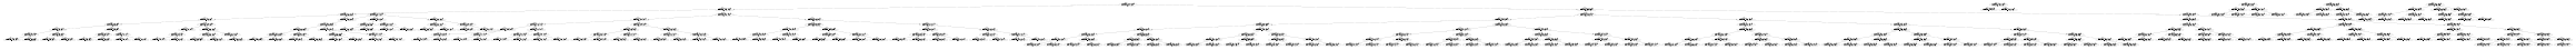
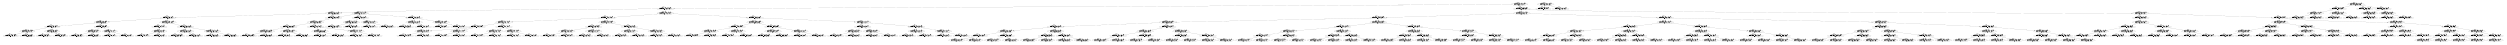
  digraph {
    n1 [label="Node{data=[5119, 5119]}"]
    n2 [label="Node{data=[4169, 4169]}"]
    n3 [label="Node{data=[9859, 9859]}"]
    n4 [label="Node{data=[1366, 1366]}"]
    n5 [label="Node{data=[4918, 4918]}"]
    n6 [label="Node{data=[5448, 5448]}"]
    n7 [label="Node{data=[9891, 9891]}"]
    n8 [label="Node{data=[703, 703]}"]
    n9 [label="Node{data=[1808, 1808]}"]
    n10 [label="Node{data=[4721, 4721]}"]
    n11 [label="Node{data=[5103, 5103]}"]
    n12 [label="Node{data=[695, 695]}"]
    n13 [label="Node{data=[1229, 1229]}"]
    n14 [label="Node{data=[2986, 2986]}"]
    n15 [label="Node{data=[691, 691]}"]
    n16 [label="Node{data=[699, 699]}"]
    n17 [label="Node{data=[707, 707]}"]
    n18 [label="Node{data=[1362, 1362]}"]
    n19 [label="Node{data=[492, 492]}"]
    n20 [label="Node{data=[693, 693]}"]
    n21 [label="Node{data=[697, 697]}"]
    n22 [label="Node{data=[701, 701]}"]
    n23 [label="Node{data=[489, 489]}"]
    n24 [label="Node{data=[585, 585]}"]
    n25 [label="Node{data=[692, 692]}"]
    n26 [label="Node{data=[694, 694]}"]
    n27 [label="Node{data=[696, 696]}"]
    n28 [label="Node{data=[698, 698]}"]
    n29 [label="Node{data=[700, 700]}"]
    n30 [label="Node{data=[702, 702]}"]
    n31 [label="Node{data=[705, 705]}"]
    n32 [label="Node{data=[1360, 1360]}"]
    n33 [label="Node{data=[1364, 1364]}"]
    n34 [label="Node{data=[704, 704]}"]
    n35 [label="Node{data=[706, 706]}"]
    n36 [label="Node{data=[1050, 1050]}"]
    n37 [label="Node{data=[994, 994]}"]
    n38 [label="Node{data=[1188, 1188]}"]
    n39 [label="Node{data=[1359, 1359]}"]
    n40 [label="Node{data=[1361, 1361]}"]
    n41 [label="Node{data=[1363, 1363]}"]
+   n42 [label="Node{data=[1365, 1365]}"]
    n43 [label="Node{data=[1374, 1374]}"]
    n44 [label="Node{data=[1370, 1370]}"]
    n45 [label="Node{data=[1378, 1378]}"]
    n46 [label="Node{data=[2888, 2888]}"]
    n47 [label="Node{data=[4016, 4016]}"]
    n48 [label="Node{data=[1368, 1368]}"]
    n49 [label="Node{data=[1372, 1372]}"]
    n50 [label="Node{data=[1376, 1376]}"]
    n51 [label="Node{data=[1391, 1391]}"]
    n52 [label="Node{data=[1367, 1367]}"]
    n53 [label="Node{data=[1369, 1369]}"]
    n54 [label="Node{data=[1371, 1371]}"]
    n55 [label="Node{data=[1373, 1373]}"]
    n56 [label="Node{data=[1375, 1375]}"]
    n57 [label="Node{data=[1377, 1377]}"]
    n58 [label="Node{data=[1379, 1379]}"]
    n59 [label="Node{data=[1472, 1472]}"]
    n60 [label="Node{data=[2343, 2343]}"]
    n61 [label="Node{data=[2937, 2937]}"]
    n62 [label="Node{data=[3836, 3836]}"]
    n63 [label="Node{data=[4141, 4141]}"]
    n64 [label="Node{data=[2098, 2098]}"]
    n65 [label="Node{data=[2360, 2360]}"]
    n66 [label="Node{data=[2916, 2916]}"]
    n67 [label="Node{data=[2966, 2966]}"]
    n68 [label="Node{data=[3371, 3371]}"]
    n69 [label="Node{data=[3976, 3976]}"]
    n70 [label="Node{data=[4126, 4126]}"]
    n71 [label="Node{data=[4142, 4142]}"]
    n72 [label="Node{data=[4713, 4713]}"]
    n73 [label="Node{data=[4729, 4729]}"]
    n74 [label="Node{data=[5095, 5095]}"]
    n75 [label="Node{data=[5111, 5111]}"]
    n76 [label="Node{data=[4709, 4709]}"]
    n77 [label="Node{data=[4717, 4717]}"]
    n78 [label="Node{data=[4725, 4725]}"]
    n79 [label="Node{data=[4733, 4733]}"]
    n80 [label="Node{data=[4275, 4275]}"]
    n81 [label="Node{data=[4711, 4711]}"]
    n82 [label="Node{data=[4715, 4715]}"]
    n83 [label="Node{data=[4719, 4719]}"]
    n84 [label="Node{data=[4214, 4214]}"]
    n85 [label="Node{data=[4703, 4703]}"]
    n86 [label="Node{data=[4710, 4710]}"]
    n87 [label="Node{data=[4712, 4712]}"]
    n88 [label="Node{data=[4714, 4714]}"]
    n89 [label="Node{data=[4716, 4716]}"]
    n90 [label="Node{data=[4718, 4718]}"]
    n91 [label="Node{data=[4720, 4720]}"]
    n92 [label="Node{data=[4723, 4723]}"]
    n93 [label="Node{data=[4727, 4727]}"]
    n94 [label="Node{data=[4731, 4731]}"]
    n95 [label="Node{data=[4735, 4735]}"]
    n96 [label="Node{data=[4722, 4722]}"]
    n97 [label="Node{data=[4724, 4724]}"]
    n98 [label="Node{data=[4726, 4726]}"]
    n99 [label="Node{data=[4728, 4728]}"]
    n100 [label="Node{data=[4730, 4730]}"]
    n101 [label="Node{data=[4732, 4732]}"]
    n102 [label="Node{data=[4734, 4734]}"]
    n103 [label="Node{data=[4782, 4782]}"]
    n104 [label="Node{data=[4970, 4970]}"]
    n105 [label="Node{data=[5099, 5099]}"]
    n106 [label="Node{data=[5107, 5107]}"]
    n107 [label="Node{data=[5115, 5115]}"]
    n108 [label="Node{data=[4920, 4920]}"]
    n109 [label="Node{data=[4972, 4972]}"]
    n110 [label="Node{data=[5097, 5097]}"]
    n111 [label="Node{data=[5101, 5101]}"]
    n112 [label="Node{data=[4919, 4919]}"]
    n113 [label="Node{data=[4954, 4954]}"]
    n114 [label="Node{data=[4971, 4971]}"]
    n115 [label="Node{data=[5042, 5042]}"]
    n116 [label="Node{data=[5096, 5096]}"]
    n117 [label="Node{data=[5098, 5098]}"]
    n118 [label="Node{data=[5100, 5100]}"]
    n119 [label="Node{data=[5102, 5102]}"]
    n120 [label="Node{data=[5105, 5105]}"]
    n121 [label="Node{data=[5109, 5109]}"]
    n122 [label="Node{data=[5113, 5113]}"]
    n123 [label="Node{data=[5117, 5117]}"]
    n124 [label="Node{data=[5104, 5104]}"]
    n125 [label="Node{data=[5106, 5106]}"]
    n126 [label="Node{data=[5108, 5108]}"]
    n127 [label="Node{data=[5110, 5110]}"]
    n128 [label="Node{data=[5112, 5112]}"]
    n129 [label="Node{data=[5114, 5114]}"]
    n130 [label="Node{data=[5116, 5116]}"]
    n131 [label="Node{data=[5118, 5118]}"]
    n132 [label="Node{data=[5409, 5409]}"]
    n133 [label="Node{data=[9827, 9827]}"]
    n134 [label="Node{data=[9875, 9875]}"]
    n135 [label="Node{data=[9907, 9907]}"]
    n136 [label="Node{data=[5309, 5309]}"]
    n137 [label="Node{data=[5425, 5425]}"]
    n138 [label="Node{data=[9811, 9811]}"]
    n139 [label="Node{data=[9843, 9843]}"]
    n140 [label="Node{data=[5210, 5210]}"]
    n141 [label="Node{data=[5401, 5401]}"]
    n142 [label="Node{data=[5417, 5417]}"]
    n143 [label="Node{data=[5440, 5440]}"]
    n144 [label="Node{data=[5123, 5123]}"]
    n145 [label="Node{data=[5305, 5305]}"]
    n146 [label="Node{data=[5313, 5313]}"]
    n147 [label="Node{data=[5405, 5405]}"]
    n148 [label="Node{data=[5121, 5121]}"]
    n149 [label="Node{data=[5125, 5125]}"]
    n150 [label="Node{data=[5303, 5303]}"]
    n151 [label="Node{data=[5307, 5307]}"]
    n152 [label="Node{data=[5120, 5120]}"]
    n153 [label="Node{data=[5122, 5122]}"]
    n154 [label="Node{data=[5124, 5124]}"]
    n155 [label="Node{data=[5126, 5126]}"]
    n156 [label="Node{data=[5302, 5302]}"]
    n157 [label="Node{data=[5304, 5304]}"]
    n158 [label="Node{data=[5306, 5306]}"]
    n159 [label="Node{data=[5308, 5308]}"]
    n160 [label="Node{data=[5311, 5311]}"]
    n161 [label="Node{data=[5399, 5399]}"]
    n162 [label="Node{data=[5403, 5403]}"]
    n163 [label="Node{data=[5407, 5407]}"]
    n164 [label="Node{data=[5310, 5310]}"]
    n165 [label="Node{data=[5312, 5312]}"]
    n166 [label="Node{data=[5314, 5314]}"]
    n167 [label="Node{data=[5400, 5400]}"]
    n168 [label="Node{data=[5402, 5402]}"]
    n169 [label="Node{data=[5404, 5404]}"]
    n170 [label="Node{data=[5406, 5406]}"]
    n171 [label="Node{data=[5408, 5408]}"]
    n172 [label="Node{data=[5413, 5413]}"]
    n173 [label="Node{data=[5421, 5421]}"]
    n174 [label="Node{data=[5436, 5436]}"]
    n175 [label="Node{data=[5444, 5444]}"]
    n176 [label="Node{data=[5411, 5411]}"]
    n177 [label="Node{data=[5415, 5415]}"]
    n178 [label="Node{data=[5419, 5419]}"]
    n179 [label="Node{data=[5423, 5423]}"]
    n180 [label="Node{data=[5410, 5410]}"]
    n181 [label="Node{data=[5412, 5412]}"]
    n182 [label="Node{data=[5414, 5414]}"]
    n183 [label="Node{data=[5416, 5416]}"]
    n184 [label="Node{data=[5418, 5418]}"]
    n185 [label="Node{data=[5420, 5420]}"]
    n186 [label="Node{data=[5422, 5422]}"]
    n187 [label="Node{data=[5424, 5424]}"]
    n188 [label="Node{data=[5427, 5427]}"]
    n189 [label="Node{data=[5438, 5438]}"]
    n190 [label="Node{data=[5442, 5442]}"]
    n191 [label="Node{data=[5446, 5446]}"]
    n192 [label="Node{data=[5426, 5426]}"]
    n193 [label="Node{data=[5428, 5428]}"]
    n194 [label="Node{data=[5437, 5437]}"]
    n195 [label="Node{data=[5439, 5439]}"]
    n196 [label="Node{data=[5441, 5441]}"]
    n197 [label="Node{data=[5443, 5443]}"]
    n198 [label="Node{data=[5445, 5445]}"]
    n199 [label="Node{data=[5447, 5447]}"]
    n200 [label="Node{data=[9803, 9803]}"]
+   n201 [label="Node{data=[9819, 9819]}"]
    n202 [label="Node{data=[9835, 9835]}"]
    n203 [label="Node{data=[9851, 9851]}"]
    n204 [label="Node{data=[7508, 7508]}"]
    n205 [label="Node{data=[9807, 9807]}"]
    n206 [label="Node{data=[9815, 9815]}"]
    n207 [label="Node{data=[9823, 9823]}"]
    n208 [label="Node{data=[6208, 6208]}"]
    n209 [label="Node{data=[9198, 9198]}"]
    n210 [label="Node{data=[9805, 9805]}"]
    n211 [label="Node{data=[9809, 9809]}"]
    n212 [label="Node{data=[6184, 6184]}"]
    n213 [label="Node{data=[6226, 6226]}"]
    n214 [label="Node{data=[7512, 7512]}"]
    n215 [label="Node{data=[9802, 9802]}"]
    n216 [label="Node{data=[9804, 9804]}"]
    n217 [label="Node{data=[9806, 9806]}"]
    n218 [label="Node{data=[9808, 9808]}"]
    n219 [label="Node{data=[9810, 9810]}"]
    n220 [label="Node{data=[9813, 9813]}"]
    n221 [label="Node{data=[9817, 9817]}"]
    n222 [label="Node{data=[9821, 9821]}"]
    n223 [label="Node{data=[9825, 9825]}"]
    n224 [label="Node{data=[9812, 9812]}"]
    n225 [label="Node{data=[9814, 9814]}"]
    n226 [label="Node{data=[9816, 9816]}"]
    n227 [label="Node{data=[9818, 9818]}"]
    n228 [label="Node{data=[9820, 9820]}"]
    n229 [label="Node{data=[9822, 9822]}"]
    n230 [label="Node{data=[9824, 9824]}"]
    n231 [label="Node{data=[9826, 9826]}"]
    n232 [label="Node{data=[9831, 9831]}"]
    n233 [label="Node{data=[9839, 9839]}"]
    n234 [label="Node{data=[9847, 9847]}"]
    n235 [label="Node{data=[9855, 9855]}"]
    n236 [label="Node{data=[9829, 9829]}"]
    n237 [label="Node{data=[9833, 9833]}"]
    n238 [label="Node{data=[9837, 9837]}"]
    n239 [label="Node{data=[9841, 9841]}"]
    n240 [label="Node{data=[9828, 9828]}"]
    n241 [label="Node{data=[9830, 9830]}"]
    n242 [label="Node{data=[9832, 9832]}"]
    n243 [label="Node{data=[9834, 9834]}"]
    n244 [label="Node{data=[9836, 9836]}"]
    n245 [label="Node{data=[9838, 9838]}"]
    n246 [label="Node{data=[9840, 9840]}"]
    n247 [label="Node{data=[9842, 9842]}"]
    n248 [label="Node{data=[9845, 9845]}"]
    n249 [label="Node{data=[9849, 9849]}"]
    n250 [label="Node{data=[9853, 9853]}"]
    n251 [label="Node{data=[9857, 9857]}"]
    n252 [label="Node{data=[9844, 9844]}"]
    n253 [label="Node{data=[9846, 9846]}"]
    n254 [label="Node{data=[9848, 9848]}"]
    n255 [label="Node{data=[9850, 9850]}"]
    n256 [label="Node{data=[9852, 9852]}"]
    n257 [label="Node{data=[9854, 9854]}"]
    n258 [label="Node{data=[9856, 9856]}"]
    n259 [label="Node{data=[9858, 9858]}"]
    n260 [label="Node{data=[9867, 9867]}"]
    n261 [label="Node{data=[9899, 9899]}"]
    n262 [label="Node{data=[9915, 9915]}"]
    n263 [label="Node{data=[9863, 9863]}"]
    n264 [label="Node{data=[9871, 9871]}"]
    n265 [label="Node{data=[9883, 9883]}"]
    n266 [label="Node{data=[9879, 9879]}"]
    n267 [label="Node{data=[9887, 9887]}"]
    n268 [label="Node{data=[9861, 9861]}"]
    n269 [label="Node{data=[9865, 9865]}"]
    n270 [label="Node{data=[9869, 9869]}"]
    n271 [label="Node{data=[9873, 9873]}"]
    n272 [label="Node{data=[9860, 9860]}"]
    n273 [label="Node{data=[9862, 9862]}"]
    n274 [label="Node{data=[9864, 9864]}"]
    n275 [label="Node{data=[9866, 9866]}"]
    n276 [label="Node{data=[9868, 9868]}"]
+   n277 [label="Node{data=[9870, 9870]}"]
    n278 [label="Node{data=[9872, 9872]}"]
    n279 [label="Node{data=[9874, 9874]}"]
    n280 [label="Node{data=[9877, 9877]}"]
    n281 [label="Node{data=[9881, 9881]}"]
    n282 [label="Node{data=[9885, 9885]}"]
    n283 [label="Node{data=[9889, 9889]}"]
    n284 [label="Node{data=[9876, 9876]}"]
    n285 [label="Node{data=[9878, 9878]}"]
    n286 [label="Node{data=[9880, 9880]}"]
    n287 [label="Node{data=[9882, 9882]}"]
    n288 [label="Node{data=[9884, 9884]}"]
    n289 [label="Node{data=[9888, 9888]}"]
    n290 [label="Node{data=[9890, 9890]}"]
    n291 [label="Node{data=[9886, 9886]}"]
    n292 [label="Node{data=[9895, 9895]}"]
    n293 [label="Node{data=[9903, 9903]}"]
    n294 [label="Node{data=[9911, 9911]}"]
    n295 [label="Node{data=[9923, 9923]}"]
    n296 [label="Node{data=[9893, 9893]}"]
    n297 [label="Node{data=[9897, 9897]}"]
    n298 [label="Node{data=[9901, 9901]}"]
    n299 [label="Node{data=[9905, 9905]}"]
    n300 [label="Node{data=[9892, 9892]}"]
    n301 [label="Node{data=[9894, 9894]}"]
    n302 [label="Node{data=[9896, 9896]}"]
    n303 [label="Node{data=[9898, 9898]}"]
    n304 [label="Node{data=[9900, 9900]}"]
    n305 [label="Node{data=[9902, 9902]}"]
    n306 [label="Node{data=[9904, 9904]}"]
    n307 [label="Node{data=[9906, 9906]}"]
    n308 [label="Node{data=[9909, 9909]}"]
    n309 [label="Node{data=[9913, 9913]}"]
    n310 [label="Node{data=[9919, 9919]}"]
    n311 [label="Node{data=[9925, 9925]}"]
    n312 [label="Node{data=[9908, 9908]}"]
    n313 [label="Node{data=[9910, 9910]}"]
    n314 [label="Node{data=[9912, 9912]}"]
    n315 [label="Node{data=[9914, 9914]}"]
    n316 [label="Node{data=[9917, 9917]}"]
    n317 [label="Node{data=[9921, 9921]}"]
    n318 [label="Node{data=[9924, 9924]}"]
    n319 [label="Node{data=[9926, 9926]}"]
    n320 [label="Node{data=[9916, 9916]}"]
    n321 [label="Node{data=[9918, 9918]}"]
    n322 [label="Node{data=[9920, 9920]}"]
    n323 [label="Node{data=[9922, 9922]}"]
    n324 [label="Node{data=[9927, 9927]}"]
    n1 -> n2
    n1 -> n3
    n2 -> n4
    n2 -> n5
    n3 -> n6
    n3 -> n7
    n4 -> n8
    n4 -> n9
    n5 -> n10
    n5 -> n11
    n6 -> n132
    n6 -> n133
    n7 -> n134
    n7 -> n135
    n8 -> n12
    n8 -> n13
    n9 -> n14
    n10 -> n72
    n10 -> n73
    n11 -> n74
    n11 -> n75
    n12 -> n15
    n12 -> n16
    n13 -> n17
    n13 -> n18
    n14 -> n46
    n14 -> n47
    n15 -> n19
    n15 -> n20
    n16 -> n21
    n16 -> n22
    n17 -> n31
    n18 -> n32
    n18 -> n33
    n19 -> n23
    n19 -> n24
    n20 -> n25
    n20 -> n26
    n21 -> n27
    n21 -> n28
    n22 -> n29
    n22 -> n30
    n31 -> n34
    n31 -> n35
    n32 -> n39
    n32 -> n40
    n33 -> n41
+   n33 -> n42
    n36 -> n37
    n36 -> n38
    n43 -> n9
    n43 -> n44
    n43 -> n45
    n44 -> n48
    n44 -> n49
    n45 -> n50
    n45 -> n51
    n46 -> n60
    n46 -> n61
    n47 -> n62
    n47 -> n63
    n48 -> n52
    n48 -> n53
    n49 -> n54
    n49 -> n55
    n50 -> n56
    n50 -> n57
    n51 -> n58
    n51 -> n59
    n60 -> n64
    n60 -> n65
    n61 -> n66
    n61 -> n67
    n62 -> n68
    n62 -> n69
    n63 -> n70
    n63 -> n71
    n72 -> n76
    n72 -> n77
    n73 -> n78
    n73 -> n79
    n74 -> n104
    n74 -> n105
    n75 -> n106
    n75 -> n107
    n76 -> n80
    n76 -> n81
    n77 -> n82
    n77 -> n83
    n78 -> n92
    n78 -> n93
    n79 -> n94
    n79 -> n95
    n80 -> n84
    n80 -> n85
    n81 -> n86
    n81 -> n87
    n82 -> n88
    n82 -> n89
    n83 -> n90
    n83 -> n91
    n92 -> n96
    n92 -> n97
    n93 -> n98
    n93 -> n99
    n94 -> n100
    n94 -> n101
    n95 -> n102
    n95 -> n103
    n104 -> n108
    n104 -> n109
    n105 -> n110
    n105 -> n111
    n106 -> n120
    n106 -> n121
    n107 -> n122
    n107 -> n123
    n108 -> n112
    n108 -> n113
    n109 -> n114
    n109 -> n115
    n110 -> n116
    n110 -> n117
    n111 -> n118
    n111 -> n119
    n120 -> n124
    n120 -> n125
    n121 -> n126
    n121 -> n127
    n122 -> n128
    n122 -> n129
    n123 -> n130
    n123 -> n131
    n132 -> n136
    n132 -> n137
    n133 -> n138
    n133 -> n139
    n134 -> n260
    n135 -> n261
    n135 -> n262
    n136 -> n140
    n136 -> n141
    n137 -> n142
    n137 -> n143
    n138 -> n200
+   n138 -> n201
    n139 -> n202
    n139 -> n203
    n140 -> n144
    n140 -> n145
    n141 -> n146
    n141 -> n147
    n142 -> n172
    n142 -> n173
    n143 -> n174
    n143 -> n175
    n144 -> n148
    n144 -> n149
    n145 -> n150
    n145 -> n151
    n146 -> n160
    n146 -> n161
    n147 -> n162
    n147 -> n163
    n148 -> n152
    n148 -> n153
    n149 -> n154
    n149 -> n155
    n150 -> n156
    n150 -> n157
    n151 -> n158
    n151 -> n159
    n160 -> n164
    n160 -> n165
    n161 -> n166
    n161 -> n167
    n162 -> n168
    n162 -> n169
    n163 -> n170
    n163 -> n171
    n172 -> n176
    n172 -> n177
    n173 -> n178
    n173 -> n179
    n174 -> n188
    n174 -> n189
    n175 -> n190
    n175 -> n191
    n176 -> n180
    n176 -> n181
    n177 -> n182
    n177 -> n183
    n178 -> n184
    n178 -> n185
    n179 -> n186
    n179 -> n187
    n188 -> n192
    n188 -> n193
    n189 -> n194
    n189 -> n195
    n190 -> n196
    n190 -> n197
    n191 -> n198
    n191 -> n199
    n200 -> n204
    n200 -> n205
+   n201 -> n206
+   n201 -> n207
    n202 -> n232
    n202 -> n233
    n203 -> n234
    n203 -> n235
    n204 -> n208
    n204 -> n209
    n205 -> n210
    n205 -> n211
    n206 -> n220
    n206 -> n221
    n207 -> n222
    n207 -> n223
    n208 -> n212
    n208 -> n213
    n209 -> n214
    n209 -> n215
    n210 -> n216
    n210 -> n217
    n211 -> n218
    n211 -> n219
    n220 -> n224
    n220 -> n225
    n221 -> n226
    n221 -> n227
    n222 -> n228
    n222 -> n229
    n223 -> n230
    n223 -> n231
    n232 -> n236
    n232 -> n237
    n233 -> n238
    n233 -> n239
    n234 -> n248
    n234 -> n249
    n235 -> n250
    n235 -> n251
    n236 -> n240
    n236 -> n241
    n237 -> n242
    n237 -> n243
    n238 -> n244
    n238 -> n245
    n239 -> n246
    n239 -> n247
    n248 -> n252
    n248 -> n253
    n249 -> n254
    n249 -> n255
    n250 -> n256
    n250 -> n257
    n251 -> n258
    n251 -> n259
    n260 -> n263
    n260 -> n264
    n261 -> n292
    n261 -> n293
    n262 -> n294
    n262 -> n295
    n263 -> n268
    n263 -> n269
    n264 -> n270
    n264 -> n271
    n265 -> n266
    n265 -> n267
    n266 -> n280
    n266 -> n281
    n267 -> n282
    n267 -> n283
    n268 -> n272
    n268 -> n273
    n269 -> n274
    n269 -> n275
    n270 -> n276
+   n270 -> n277
    n271 -> n278
    n271 -> n279
    n280 -> n284
    n280 -> n285
    n281 -> n286
    n281 -> n287
    n282 -> n288
    n283 -> n289
    n283 -> n290
    n291 -> n282
    n292 -> n296
    n292 -> n297
    n293 -> n298
    n293 -> n299
    n294 -> n308
    n294 -> n309
    n295 -> n310
    n295 -> n311
    n296 -> n300
    n296 -> n301
    n297 -> n302
    n297 -> n303
    n298 -> n304
    n298 -> n305
    n299 -> n306
    n299 -> n307
    n308 -> n312
    n308 -> n313
    n309 -> n314
    n309 -> n315
    n310 -> n316
    n310 -> n317
    n311 -> n318
    n311 -> n319
    n316 -> n320
    n316 -> n321
    n317 -> n322
    n317 -> n323
    n319 -> n324
  }
